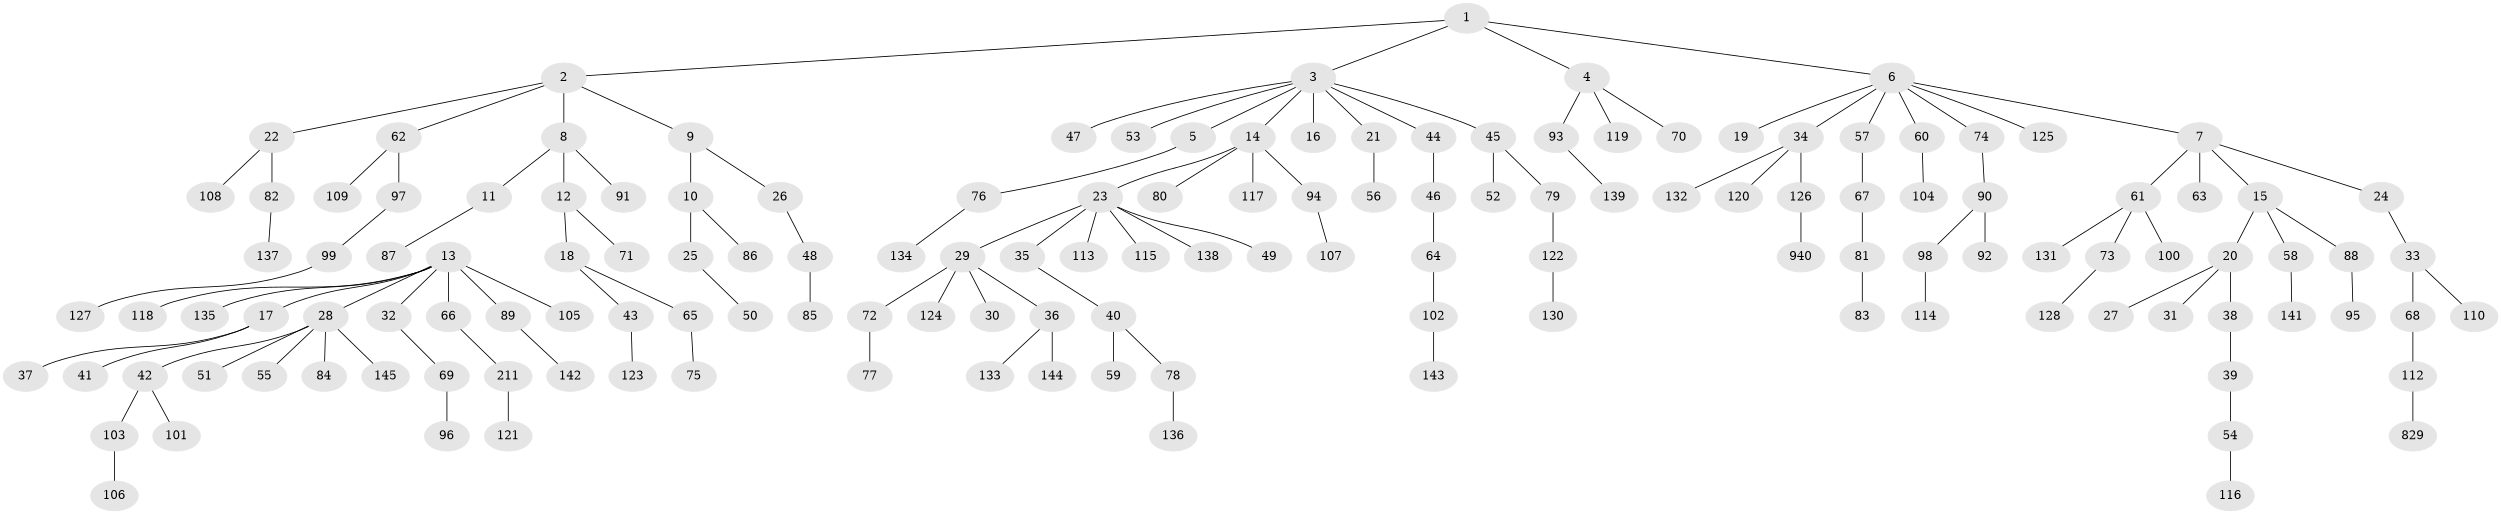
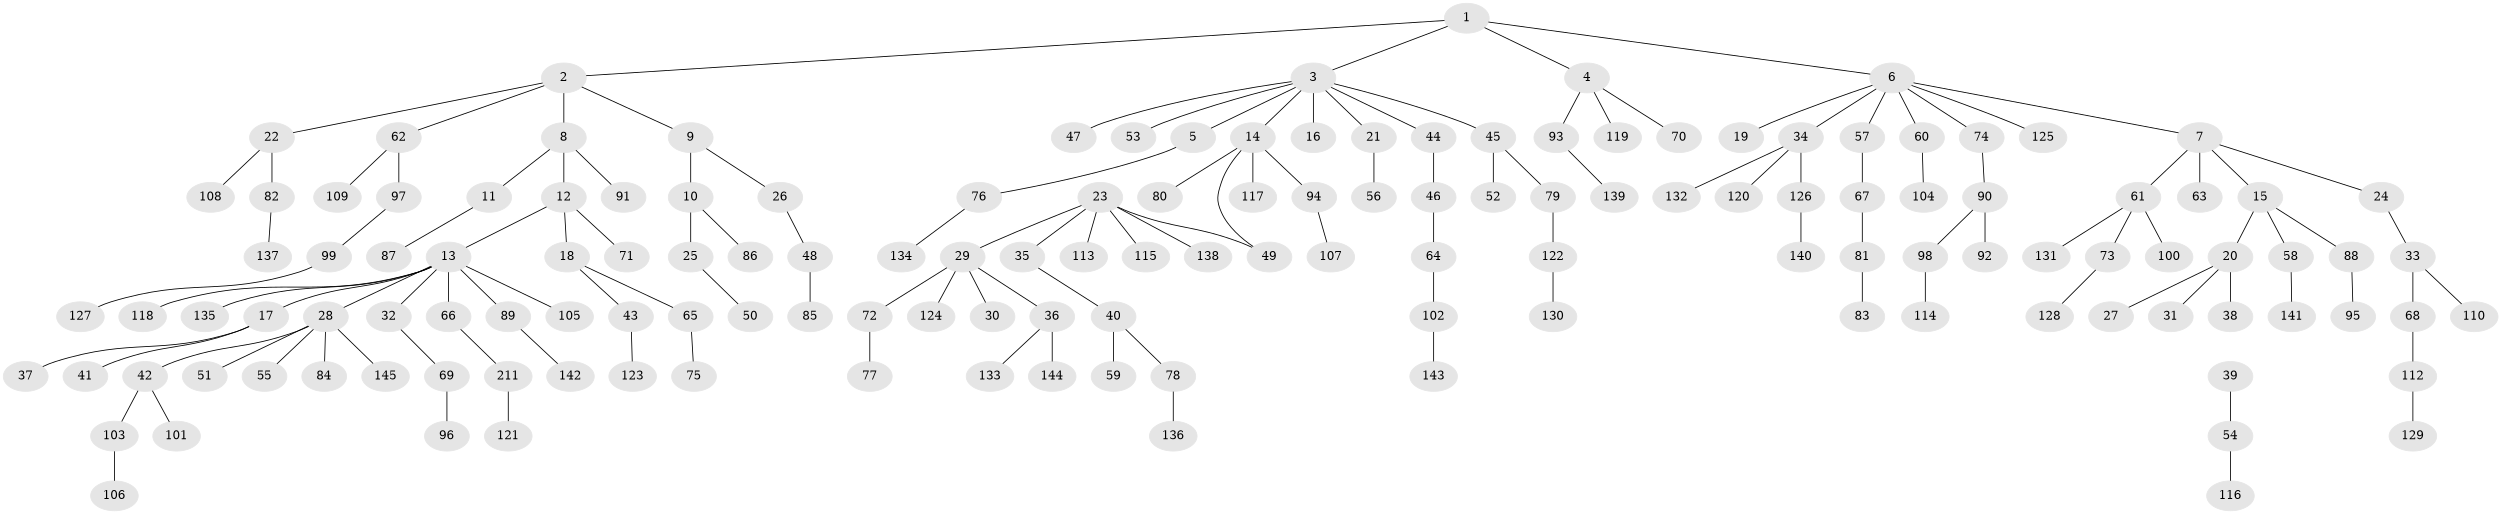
  graph {
    node [color=gray90 style=filled]
    1
    2
    3
    4
    6
    8
    9
    22
    62
    5
    14
    16
    21
    44
    45
    47
    53
    70
    93
    119
    7
    19
    34
    57
    60
    74
    125
    11
    12
    91
    10
    26
    82
    108
    97
    109
    76
    23
    80
    94
    117
    56
    46
    52
    79
    139
    134
    15
    24
    61
    63
    120
    126
    132
    67
    104
    90
    20
    58
    88
    33
    73
    100
    131
    87
    13
    18
    71
    25
    86
    48
    50
    17
    28
    32
    66
    89
    105
    118
    135
    43
    65
    37
    41
    42
    51
    55
    84
    145
    69
    n91 [label=211]
    142
    29
    35
    49
    113
    115
    138
    107
    27
    31
    38
    141
    95
    123
    75
    39
    137
    30
    36
    72
    124
    40
    68
    110
    85
    101
    103
    133
    144
    77
    96
    112
-   140 [label=940]
+   140
    59
    78
    54
    116
    136
    106
    64
    122
    102
    81
    128
    99
    143
    121
    83
-   129 [label=829]
+   129
    92
    98
    130
    114
    127
    1 -- 2
    1 -- 3
    1 -- 4
    1 -- 6
    2 -- 8
    2 -- 9
    2 -- 22
    2 -- 62
    3 -- 5
    3 -- 14
    3 -- 16
    3 -- 21
    3 -- 44
    3 -- 45
    3 -- 47
    3 -- 53
    4 -- 70
    4 -- 93
    4 -- 119
    6 -- 7
    6 -- 19
    6 -- 34
    6 -- 57
    6 -- 60
    6 -- 74
    6 -- 125
    8 -- 11
    8 -- 12
    8 -- 91
    9 -- 10
    9 -- 26
    22 -- 82
    22 -- 108
    62 -- 97
    62 -- 109
    5 -- 76
-   14 -- 23
+   14 -- 49
    14 -- 80
    14 -- 94
    14 -- 117
    21 -- 56
    44 -- 46
    45 -- 52
    45 -- 79
    93 -- 139
    7 -- 15
    7 -- 24
    7 -- 61
    7 -- 63
    34 -- 120
    34 -- 126
    34 -- 132
    57 -- 67
    60 -- 104
    74 -- 90
    11 -- 87
+   12 -- 13
    12 -- 18
    12 -- 71
    10 -- 25
    10 -- 86
    26 -- 48
    82 -- 137
    97 -- 99
    76 -- 134
    23 -- 29
    23 -- 35
    23 -- 49
    23 -- 113
    23 -- 115
    23 -- 138
    94 -- 107
    46 -- 64
    79 -- 122
    15 -- 20
    15 -- 58
    15 -- 88
    24 -- 33
    61 -- 73
    61 -- 100
    61 -- 131
    126 -- 140
    67 -- 81
    90 -- 92
    90 -- 98
    20 -- 27
    20 -- 31
    20 -- 38
    58 -- 141
    88 -- 95
    33 -- 68
    33 -- 110
    73 -- 128
    13 -- 17
    13 -- 28
    13 -- 32
    13 -- 66
    13 -- 89
    13 -- 105
    13 -- 118
    13 -- 135
    18 -- 43
    18 -- 65
    25 -- 50
    48 -- 85
    17 -- 37
    17 -- 41
    28 -- 42
    28 -- 51
    28 -- 55
    28 -- 84
    28 -- 145
    32 -- 69
    66 -- n91
    89 -- 142
    43 -- 123
    65 -- 75
    42 -- 101
    42 -- 103
    69 -- 96
    n91 -- 121
    29 -- 30
    29 -- 36
    29 -- 72
    29 -- 124
    35 -- 40
-   38 -- 39
    39 -- 54
    36 -- 133
    36 -- 144
    72 -- 77
    40 -- 59
    40 -- 78
    68 -- 112
    103 -- 106
    112 -- 129
    78 -- 136
    54 -- 116
    64 -- 102
    122 -- 130
    102 -- 143
    81 -- 83
    99 -- 127
    98 -- 114
  }
